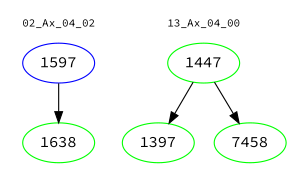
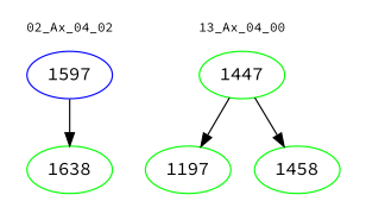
  digraph {
    fontname="Source Code Pro"
    node [color=green fontname="Source Code Pro"]
    edge [color=black fontname="Source Code Pro"]
    n1 [color=blue label=1597]
    n2 [label=1638]
    n3 [label=1447]
-   n4 [label=1397]
-   n5 [label=7458]
+   n4 [label=1197]
+   n5 [label=1458]
    subgraph cluster_1 {
      color=white
      fontsize=10
      label="02_Ax_04_02"
      n1
      n2
    }
    subgraph cluster_2 {
      color=white
      fontsize=10
      label="13_Ax_04_00"
      n3
      n4
      n5
    }
    n1 -> n2
    n3 -> n4
    n3 -> n5
  }
